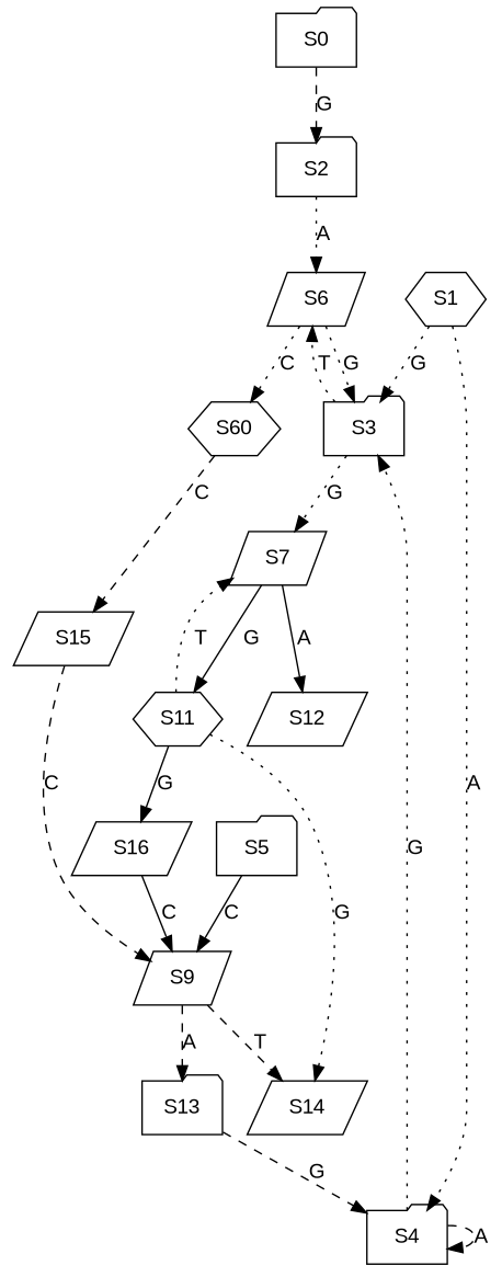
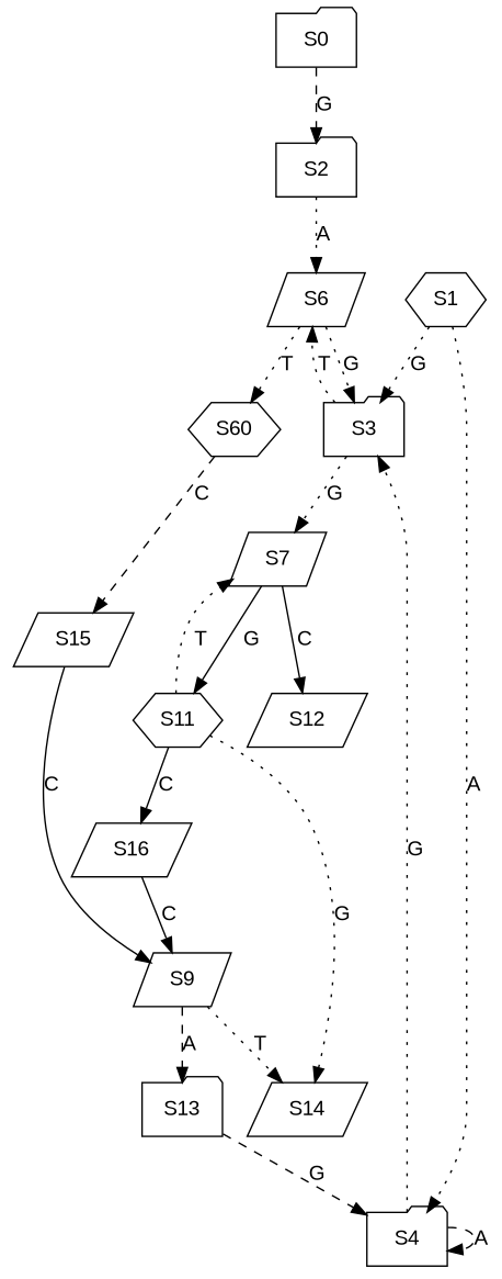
  strict digraph {
    fontname="Liberation Sans"
    node [fontname="Liberation Sans" shape=parallelogram]
    edge [fontname="Liberation Sans" style=dotted]
    S0 [shape=folder]
    S2 [shape=folder]
    S1 [shape=hexagon]
    S3 [shape=folder]
    S4 [shape=folder]
    S6
    S7
-   S5 [shape=folder]
    S9
    n10 [label=S60 shape=hexagon]
    S11 [shape=hexagon]
    S12
    S13 [shape=folder]
    S14
    S15
    S16
    S0 -> S2 [label=G style=dashed]
    S2 -> S6 [label=A]
    S1 -> S3 [label=G]
    S1 -> S4 [label=A]
    S3 -> S6 [label=T]
    S3 -> S7 [label=G]
    S4 -> S3 [label=G]
    S4 -> S4 [label=A style=dashed]
    S6 -> S3 [label=G]
-   S6 -> n10 [label=C]
+   S6 -> n10 [label=T]
    S7 -> S11 [label=G style=solid]
-   S7 -> S12 [label=A style=solid]
-   S5 -> S9 [label=C style=solid]
+   S7 -> S12 [label=C style=solid]
    S9 -> S13 [label=A style=dashed]
-   S9 -> S14 [label=T style=dashed]
+   S9 -> S14 [label=T]
    n10 -> S15 [label=C style=dashed]
    S11 -> S7 [label=T]
    S11 -> S14 [label=G]
-   S11 -> S16 [label=G style=solid]
+   S11 -> S16 [label=C style=solid]
    S13 -> S4 [label=G style=dashed]
-   S15 -> S9 [label=C style=dashed]
+   S15 -> S9 [label=C style=solid]
    S16 -> S9 [label=C style=solid]
  }
